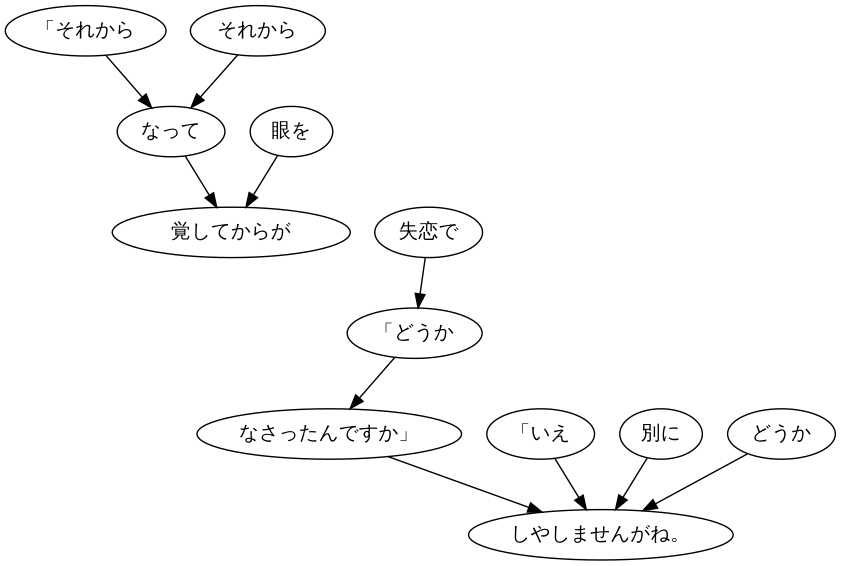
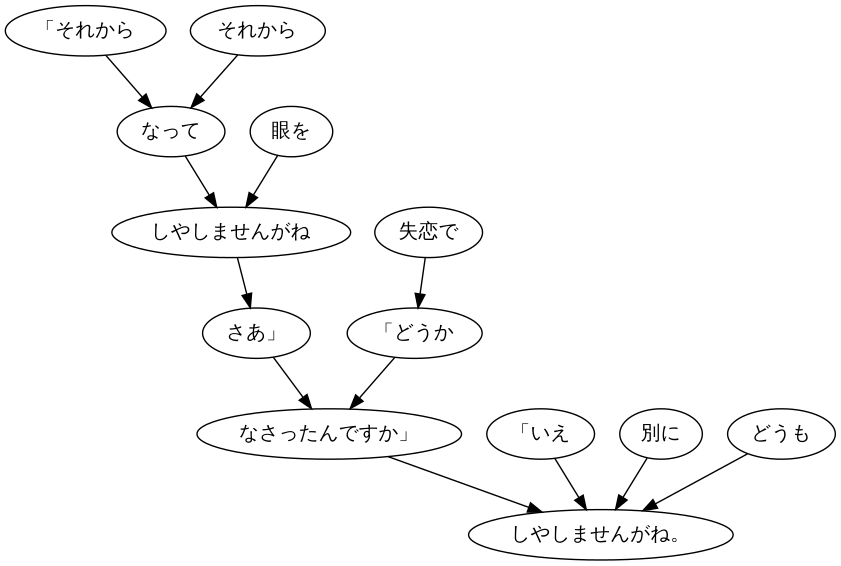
  digraph {
    n1 [label="「それから"]
    n2 [label="なって"]
-   n3 [label="覚してからが"]
+   n3 [label="しやしませんがね"]
    n4 [label="それから"]
+   n5 [label="さあ」"]
    n6 [label="眼を"]
    n7 [label="なさったんですか」"]
    n8 [label="失恋で"]
    n9 [label="「どうか"]
    n10 [label="しやしませんがね。"]
    n11 [label="「いえ"]
    n12 [label="別に"]
-   n13 [label="どうか"]
+   n13 [label="どうも"]
    n1 -> n2
    n2 -> n3
+   n3 -> n5
    n4 -> n2
+   n5 -> n7
    n6 -> n3
    n7 -> n10
    n8 -> n9
    n9 -> n7
    n11 -> n10
    n12 -> n10
    n13 -> n10
  }
